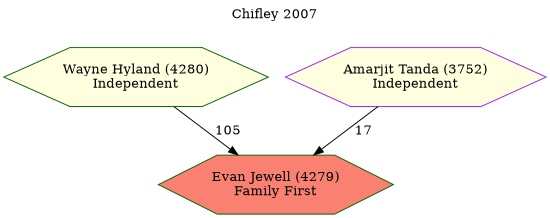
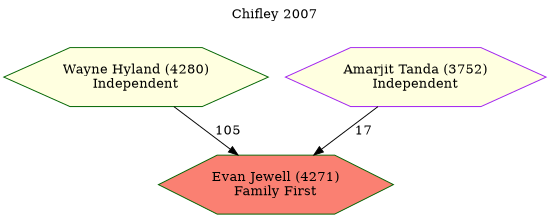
  digraph {
    label="Chifley 2007"
    labelloc=t
    mclimit=10
    node [color=darkgreen fillcolor=lightyellow shape=hexagon style=filled]
-   n1 [fillcolor=salmon label="Evan Jewell (4279)\nFamily First"]
+   n1 [fillcolor=salmon label="Evan Jewell (4271)\nFamily First"]
    n2 [label="Wayne Hyland (4280)\nIndependent"]
    n3 [color=purple label="Amarjit Tanda (3752)\nIndependent"]
    n2 -> n1 [label=105]
    n3 -> n1 [label=17]
  }
